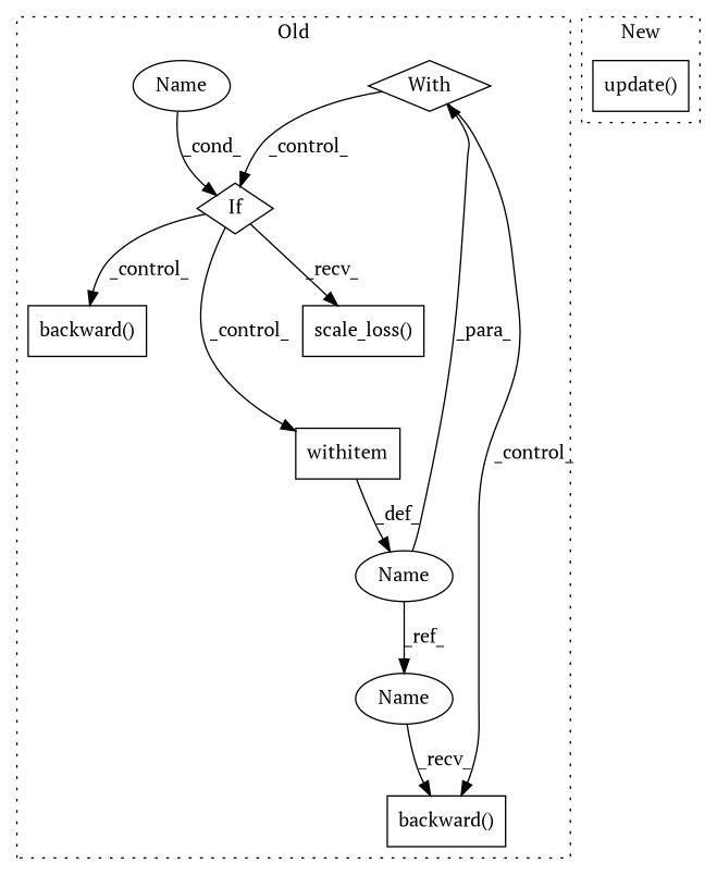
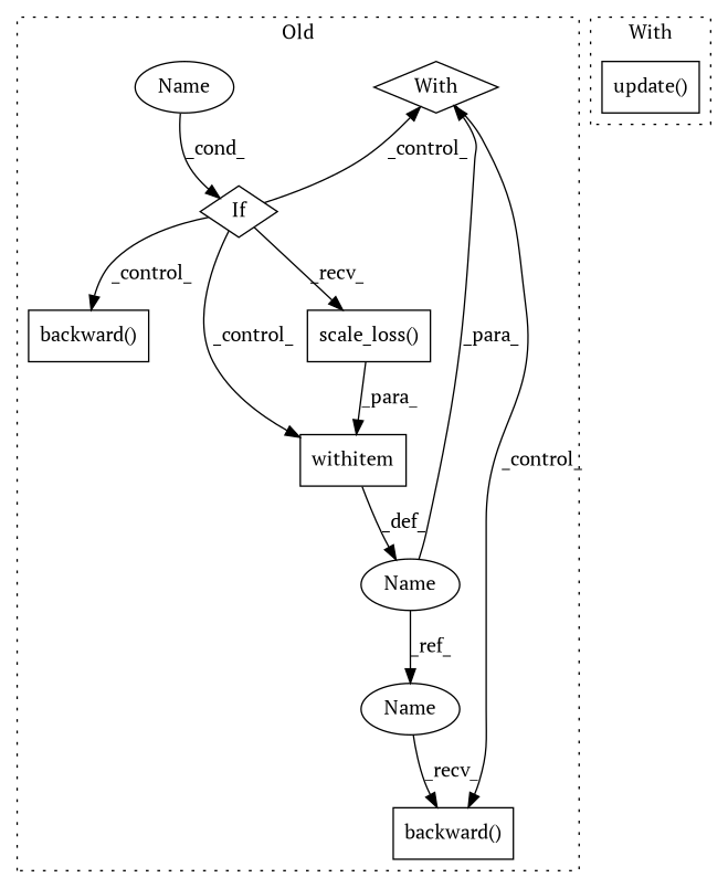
  digraph {
    fontname="PT Serif"
    node [a=75 fontname="PT Serif" l=3 s=2747 shape=box]
    edge [fontname="PT Serif"]
    n1 [l=22 label="backward()"]
    n2 [a=39 l="5,66" label=With s="2673,2681" shape=diamond]
    n3 [a=49 label=withitem s=2678]
    n4 [a=87 l=11 label=Name s=2718 shape=ellipse]
    n5 [l="15,1" label="scale_loss()" s="2678,2713"]
    n6 [a=87 l=17 label=Name s=2642 shape=ellipse]
    n7 [a=96 label=If s=2639 shape=diamond]
    n8 [l=15 label="backward()" s=2796]
    n9 [a=87 l=11 label=Name shape=ellipse]
    n10 [l=20 label="update()" s=2888]
    subgraph cluster_1 {
      label=Old
      style=dotted
      n1
      n2
      n3
      n4
      n5
      n6
      n7
      n8
      n9
    }
    subgraph cluster_2 {
-     label=New
+     label=With
      style=dotted
      n10
    }
    n2 -> n1 [label=_control_]
    n3 -> n4 [label=_def_]
    n4 -> n2 [label=_para_]
    n4 -> n9 [label=_ref_]
+   n5 -> n3 [label=_para_]
    n6 -> n7 [label=_cond_]
-   n2 -> n7 [label=_control_]
+   n7 -> n2 [label=_control_]
    n7 -> n3 [label=_control_]
    n7 -> n5 [label=_recv_]
    n7 -> n8 [label=_control_]
    n9 -> n1 [label=_recv_]
  }
